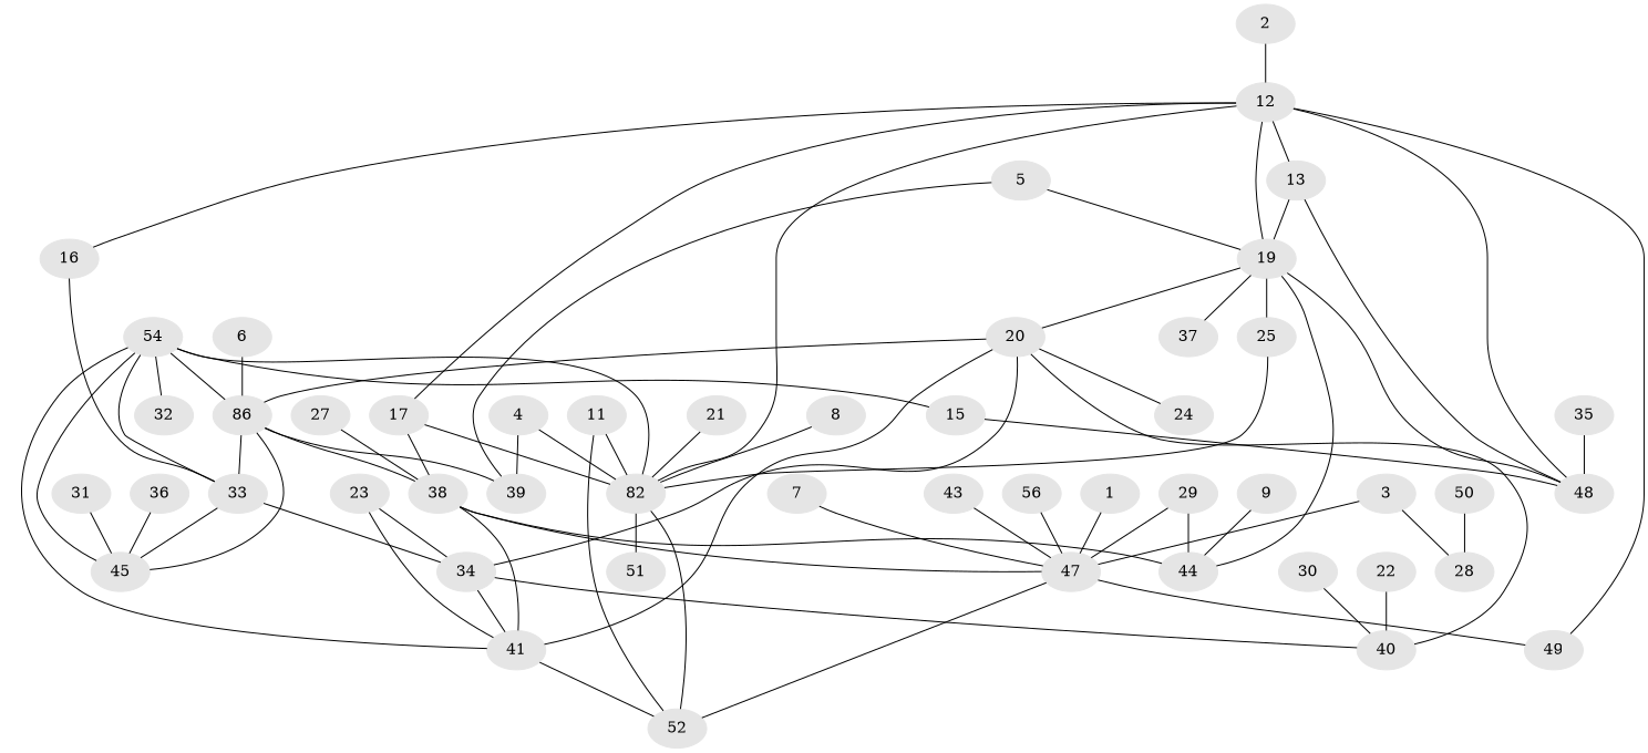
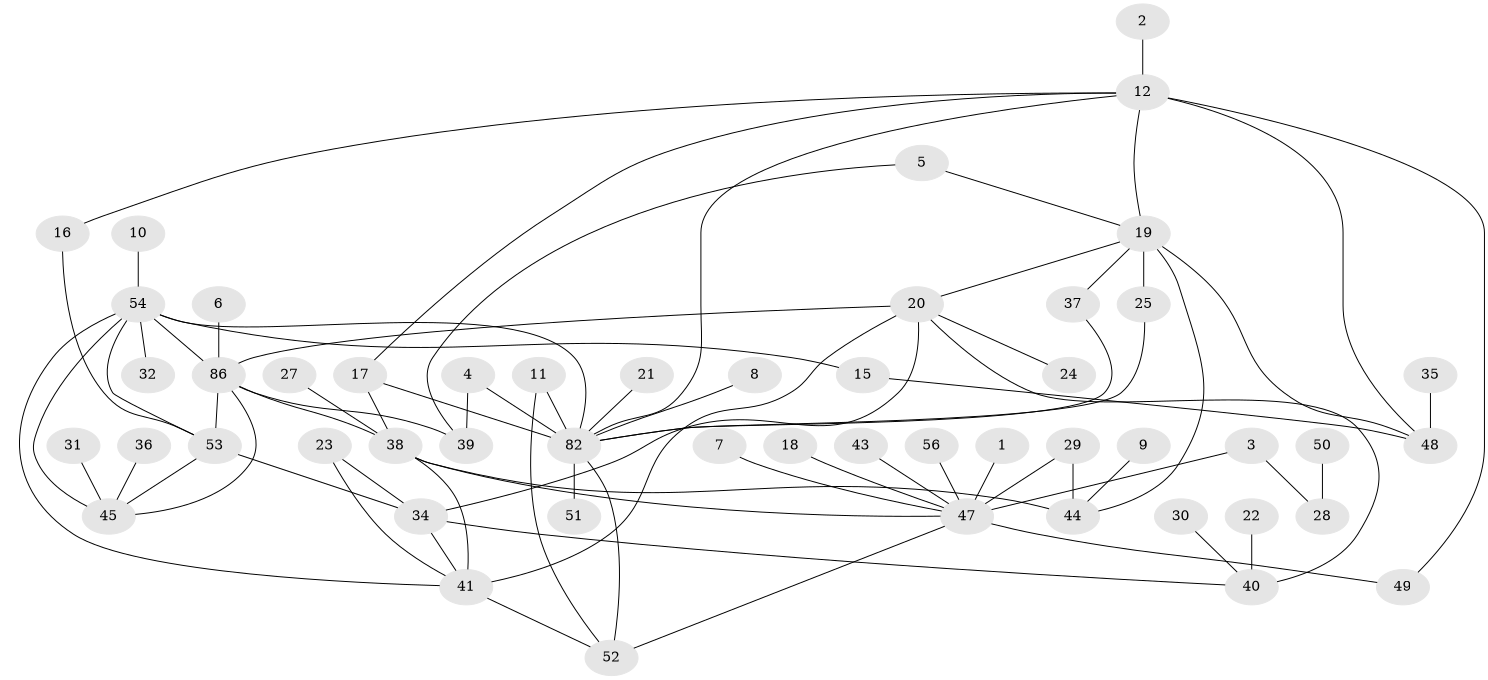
  graph {
    node [color=gray90 style=filled]
    edge [weight=1.0]
    1
    47
    52
    49
    2
    12
    n7 [label=82]
    19
-   13
    16
    48
    17
    3
    28
    4
    39
-   33
+   33 [label=53]
    45
    34
    51
    5
    44
    20
    25
    37
    n26 [label=86]
    6
    38
    7
    8
    9
    n32 [label=54]
+   10
    15
    32
    41
    11
    21
+   18
    24
    40
    22
    23
    27
    29
    30
    31
    35
    36
    43
    n51 [label=56]
    50
    1 -- 47
    47 -- 52
    47 -- 49
    2 -- 12
    12 -- 49
    12 -- n7
    12 -- 19
-   12 -- 13 [weight=2.0]
    12 -- 16
    12 -- 48
    12 -- 17
    n7 -- 52 [weight=2.0]
    n7 -- 51
    19 -- 48
    19 -- 44
    19 -- 20
    19 -- 25
    19 -- 37
-   13 -- 19 [weight=2.0]
-   13 -- 48 [weight=2.0]
    16 -- 33
    17 -- n7
    17 -- 38
    3 -- 47
    3 -- 28
    4 -- n7
    4 -- 39
    33 -- 45
    33 -- 34
    34 -- 41
    34 -- 40
    5 -- 19
    5 -- 39
    20 -- 34 [weight=2.0]
    20 -- n26
    20 -- 41 [weight=2.0]
    20 -- 24
    20 -- 40 [weight=2.0]
    25 -- n7
+   37 -- n7
    n26 -- 39
    n26 -- 33
    n26 -- 45
    n26 -- 38 [weight=2.0]
    6 -- n26
    38 -- 47
    38 -- 44 [weight=3.0]
    38 -- 41
    7 -- 47
    8 -- n7
    9 -- 44
    n32 -- n7
    n32 -- 33 [weight=2.0]
    n32 -- 45 [weight=2.0]
    n32 -- n26 [weight=2.0]
    n32 -- 15
    n32 -- 32
    n32 -- 41
+   10 -- n32
    15 -- 48
    41 -- 52
    11 -- 52 [weight=2.0]
    11 -- n7 [weight=4.0]
    21 -- n7
+   18 -- 47
    22 -- 40
    23 -- 34
    23 -- 41
    27 -- 38
    29 -- 47 [weight=3.0]
    29 -- 44
    30 -- 40
    31 -- 45
    35 -- 48
    36 -- 45
    43 -- 47
    n51 -- 47
    50 -- 28
  }
